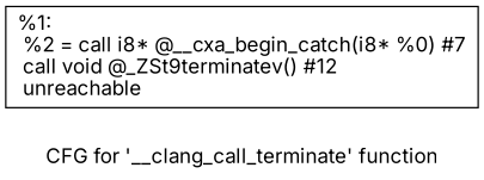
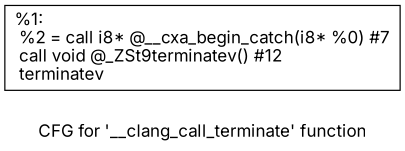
  digraph {
    label="CFG for '__clang_call_terminate' function"
    fontname=Inter
-   n1 [label="{%1:\l  %2 = call i8* @__cxa_begin_catch(i8* %0) #7\l  call void @_ZSt9terminatev() #12\l  unreachable\l}" shape=record fontname=Inter]
+   n1 [label="{%1:\l  %2 = call i8* @__cxa_begin_catch(i8* %0) #7\l  call void @_ZSt9terminatev() #12\l  terminatev\l}" shape=record fontname=Inter]
  }
